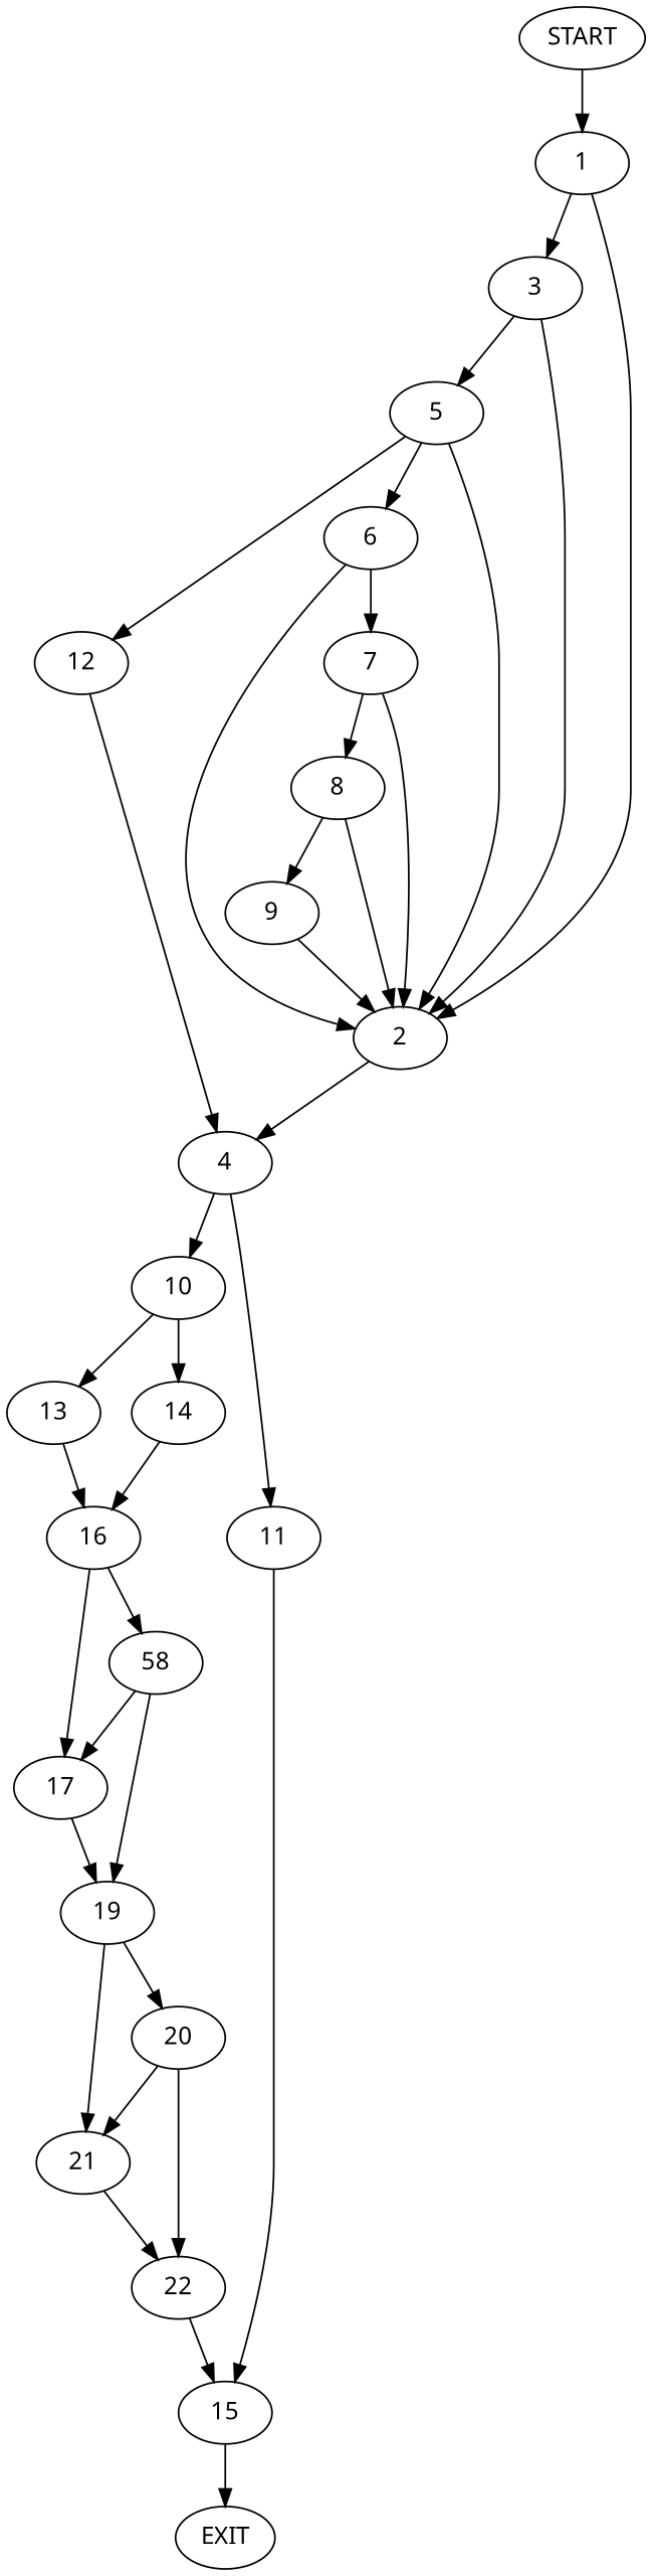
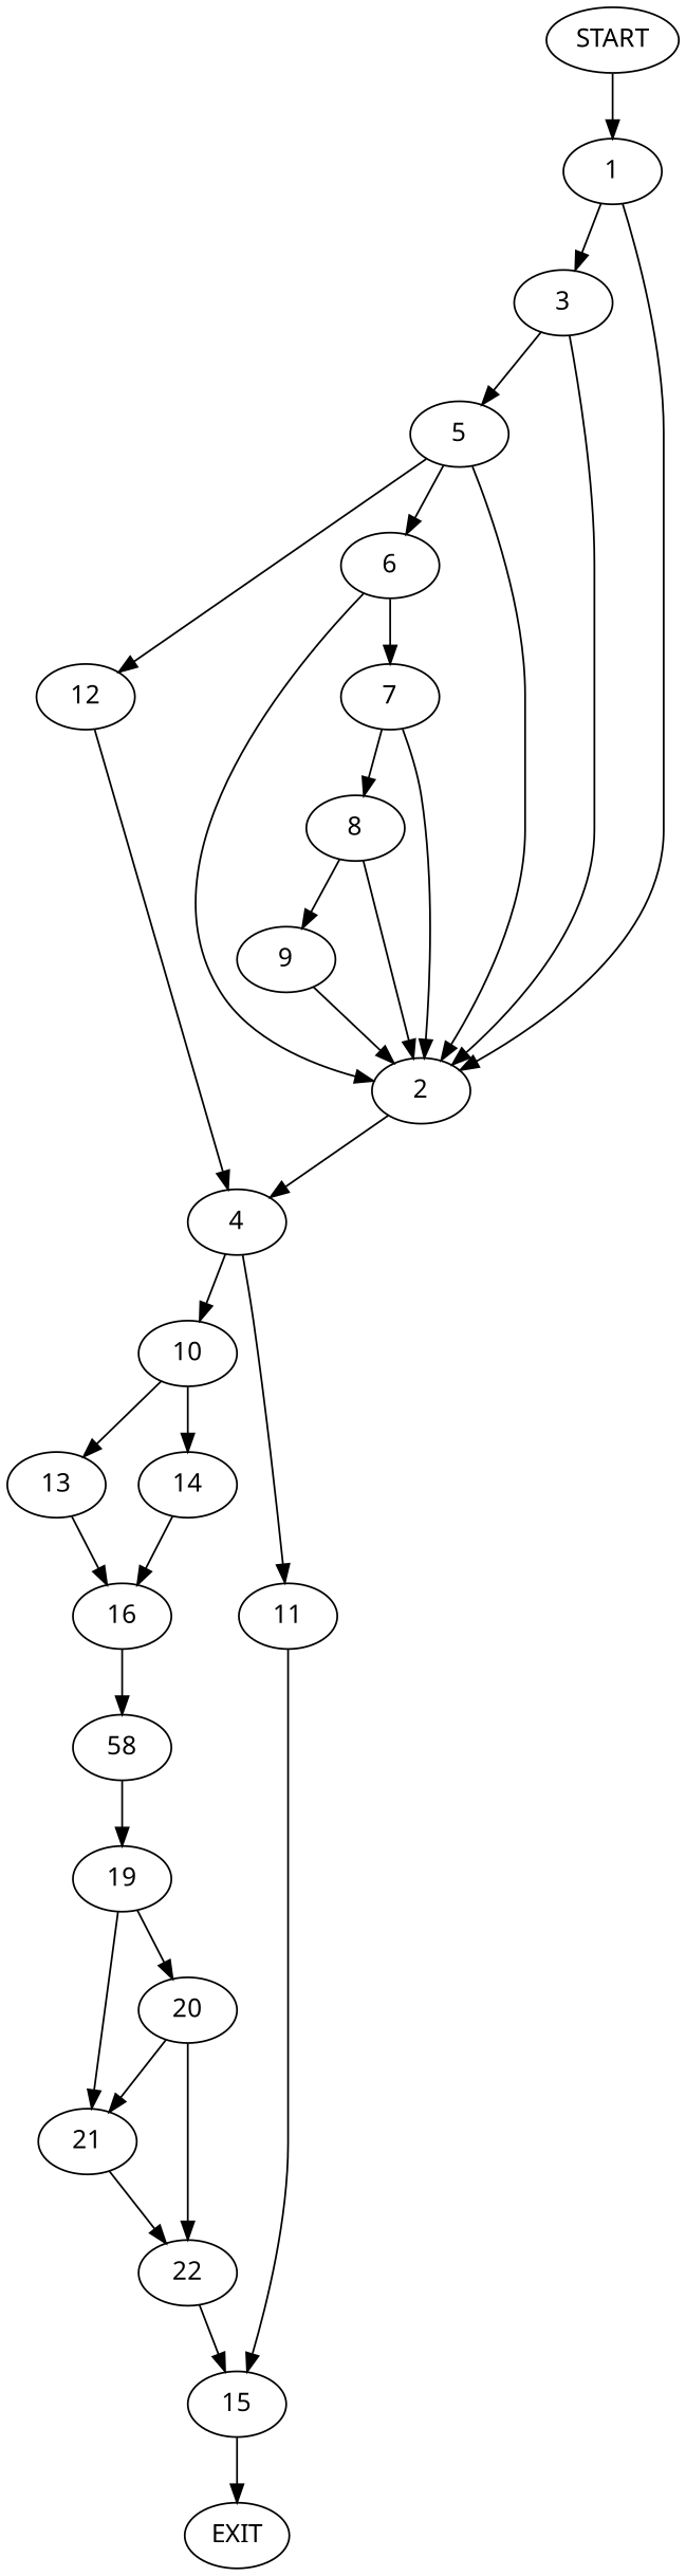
  digraph {
    fontname="Noto Sans"
    node [fontname="Noto Sans"]
    edge [fontname="Noto Sans"]
    n1 [label=START]
    1
    2
    3
    12
    4
    n7 [label=EXIT]
    5
    10
    11
    6
    13
    14
    15
    7
    8
    9
    16
-   17
    n20 [label=58]
    19
    20
    21
    22
    n1 -> 1
    1 -> 2
    1 -> 3
    2 -> 4
    3 -> 2
    3 -> 5
    12 -> 4
    4 -> 10
    4 -> 11
    5 -> 2
    5 -> 12
    5 -> 6
    10 -> 13
    10 -> 14
    11 -> 15
    6 -> 2
    6 -> 7
    13 -> 16
    14 -> 16
    15 -> n7
    7 -> 2
    7 -> 8
    8 -> 2
    8 -> 9
    9 -> 2
-   16 -> 17
    16 -> n20
-   17 -> 19
-   n20 -> 17
    n20 -> 19
    19 -> 20
    19 -> 21
    20 -> 21
    20 -> 22
    21 -> 22
    22 -> 15
  }
